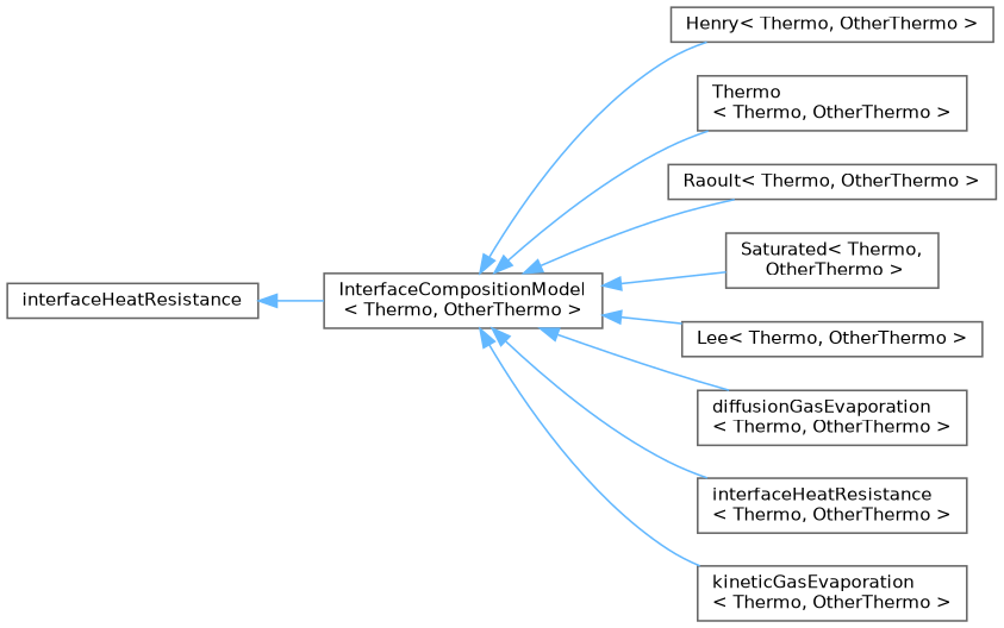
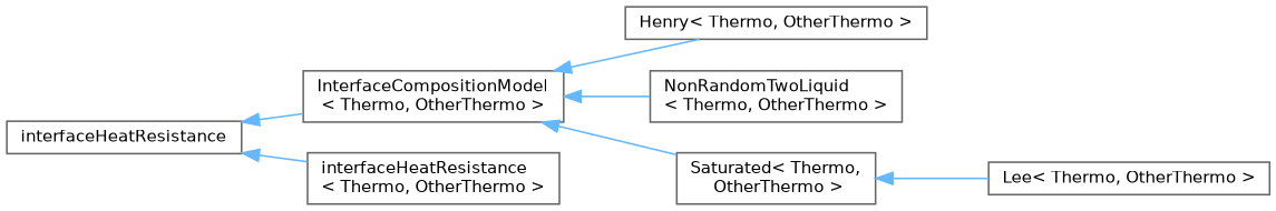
  digraph {
    rankdir=LR
    node [color=grey40 fillcolor=white fontname=Helvetica fontsize=10 shape=box style=filled]
    edge [color=steelblue1 dir=back fontname=Helvetica fontsize=10 labelfontname=Helvetica labelfontsize=10 style=solid]
    n1 [height=0.2 label=interfaceHeatResistance width=0.4]
    n2 [height=0.2 label="InterfaceCompositionModel\l\< Thermo, OtherThermo \>" width=0.4]
    n3 [height=0.2 label="Henry\< Thermo, OtherThermo \>" width=0.4]
-   n4 [height=0.2 label="Thermo\l\< Thermo, OtherThermo \>" width=0.4]
-   n5 [height=0.2 label="Raoult\< Thermo, OtherThermo \>" width=0.4]
+   n4 [height=0.2 label="NonRandomTwoLiquid\l\< Thermo, OtherThermo \>" width=0.4]
    n6 [height=0.2 label="Saturated\< Thermo,\l OtherThermo \>" width=0.4]
    n7 [height=0.2 label="Lee\< Thermo, OtherThermo \>" width=0.4]
-   n8 [height=0.2 label="diffusionGasEvaporation\l\< Thermo, OtherThermo \>" width=0.4]
    n9 [height=0.2 label="interfaceHeatResistance\l\< Thermo, OtherThermo \>" width=0.4]
-   n10 [height=0.2 label="kineticGasEvaporation\l\< Thermo, OtherThermo \>" width=0.4]
    n1 -> n2
    n2 -> n3
    n2 -> n4
-   n2 -> n5
    n2 -> n6
-   n2 -> n7
-   n2 -> n8
-   n2 -> n9
-   n2 -> n10
+   n6 -> n7
+   n1 -> n9
  }
